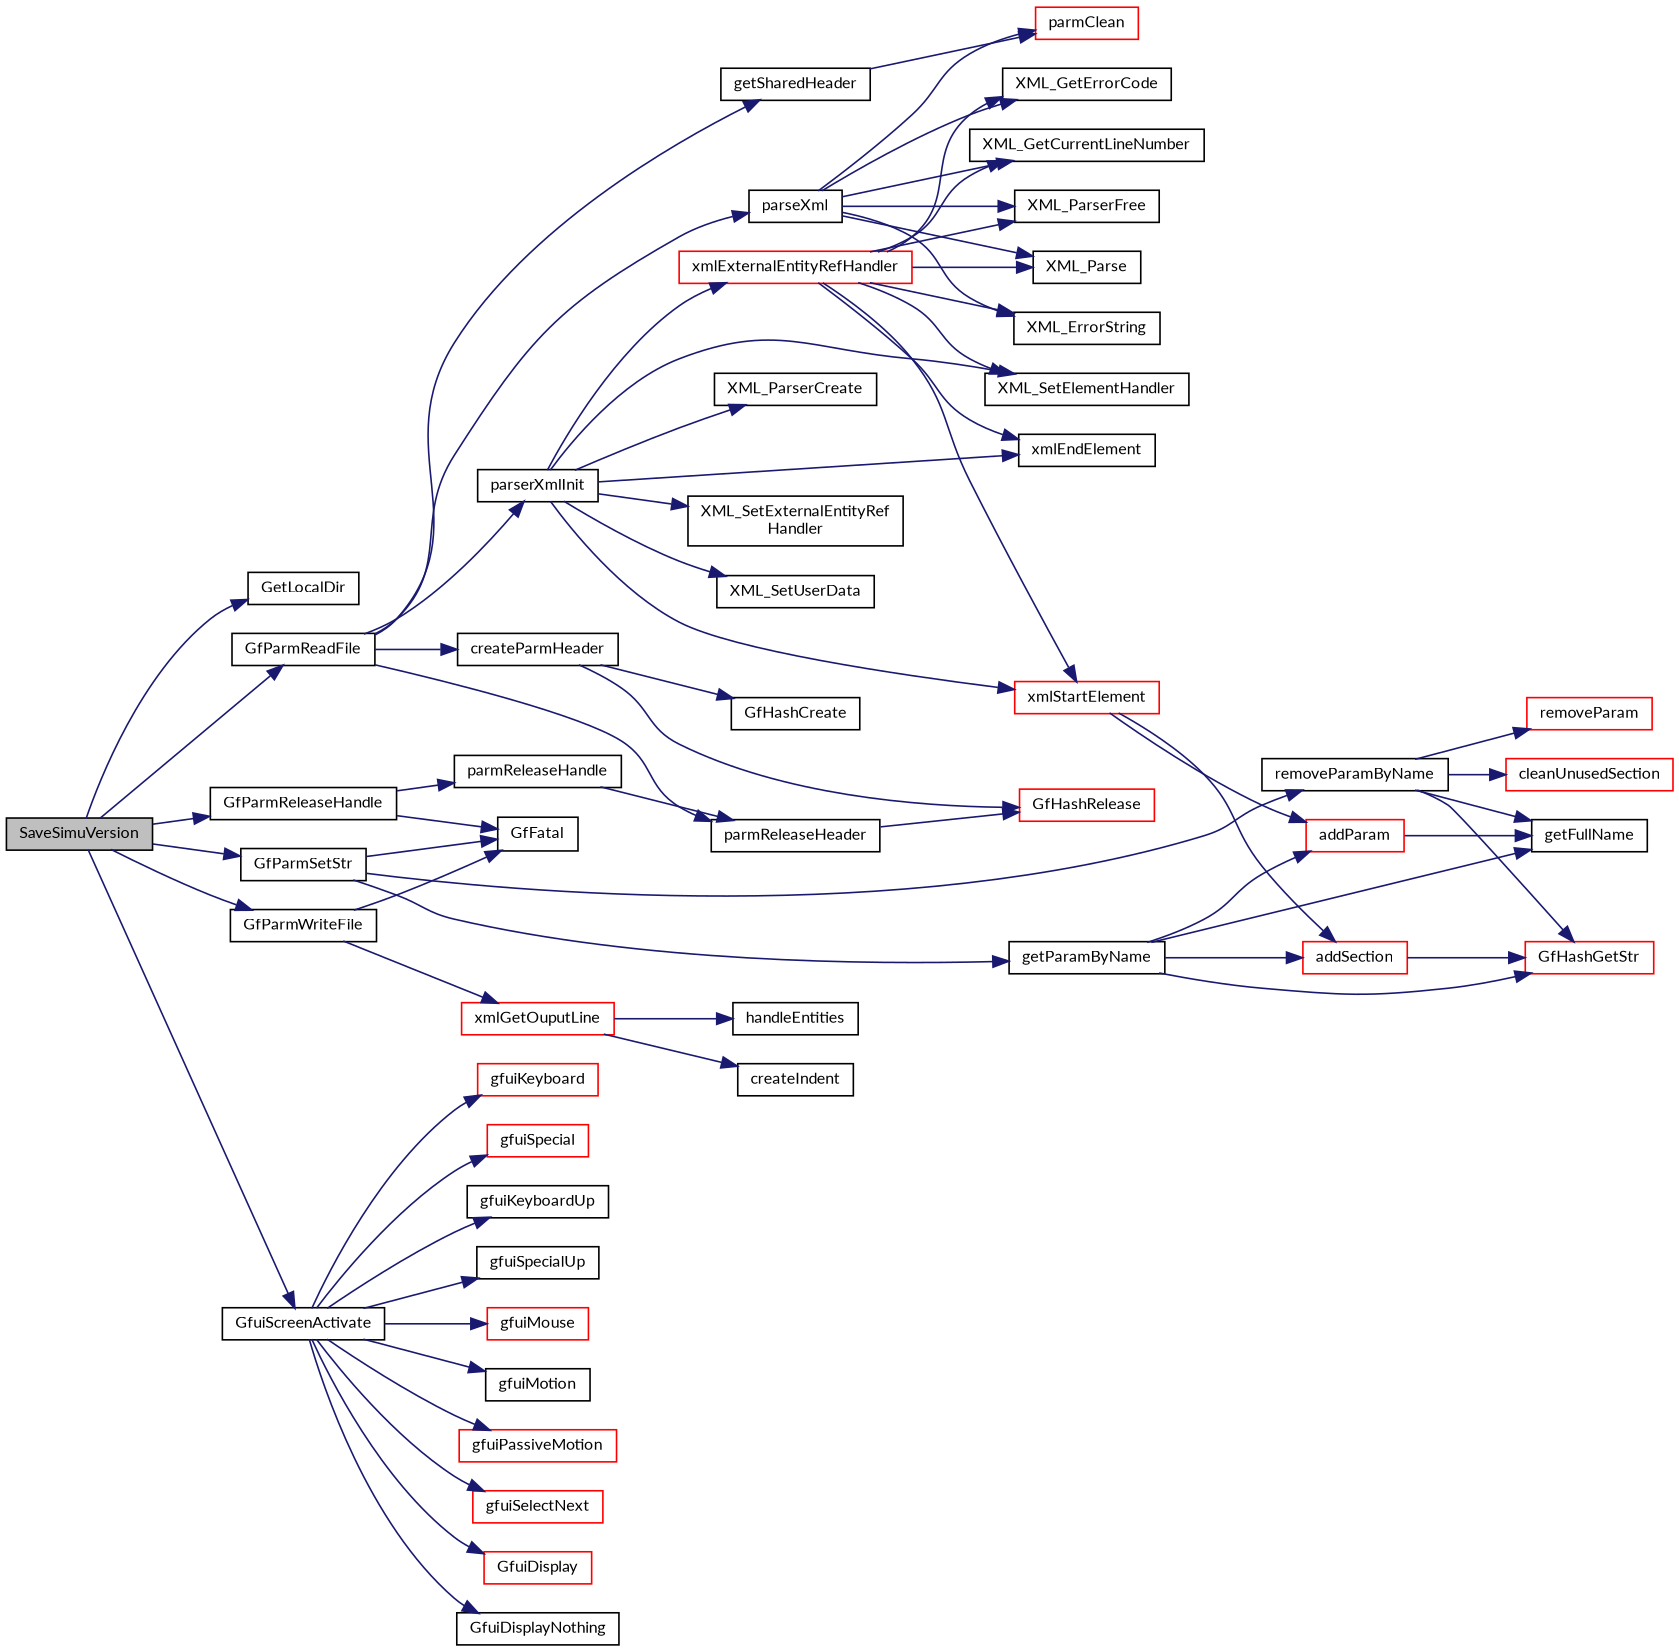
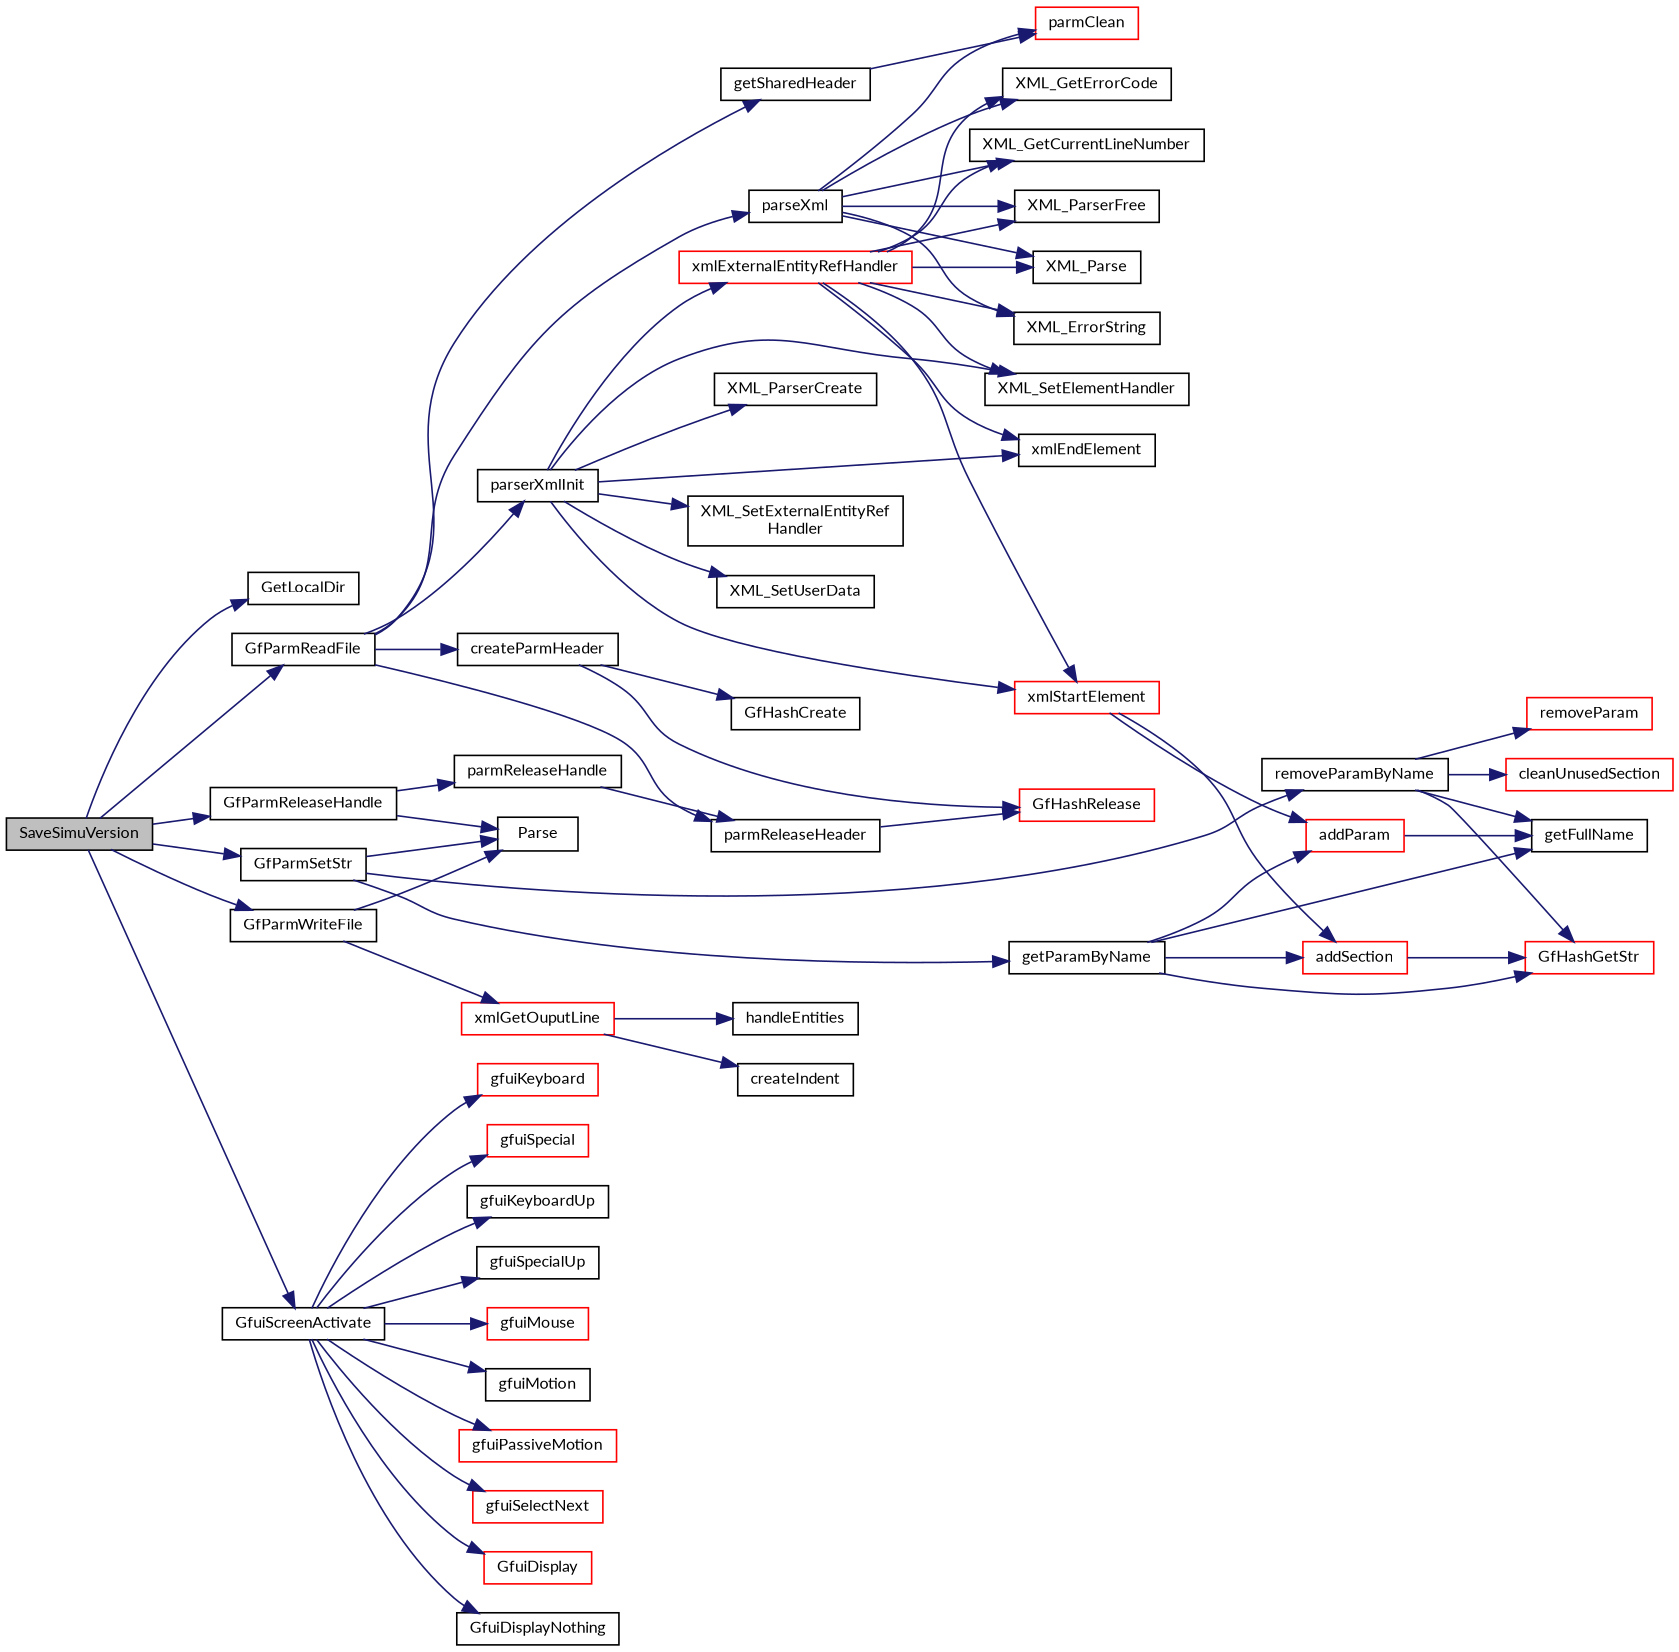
  digraph {
    fontname=Lato
    rankdir=LR
    node [color=black fillcolor=white fontname=Lato fontsize=10 shape=record style=filled]
    edge [color=midnightblue fontname=Lato fontsize=10 labelfontname=Helvetica labelfontsize=10 style=solid]
    n1 [fillcolor=grey75 fontcolor=black height=0.2 label=SaveSimuVersion width=0.4]
    n2 [height=0.2 label=GetLocalDir width=0.4]
    n3 [height=0.2 label=GfParmReadFile width=0.4]
    n4 [height=0.2 label=GfParmSetStr width=0.4]
    n5 [height=0.2 label=GfParmWriteFile width=0.4]
    n6 [height=0.2 label=GfParmReleaseHandle width=0.4]
    n7 [height=0.2 label=GfuiScreenActivate width=0.4]
    n8 [height=0.2 label=getSharedHeader width=0.4]
    n9 [height=0.2 label=createParmHeader width=0.4]
    n10 [height=0.2 label=parserXmlInit width=0.4]
    n11 [height=0.2 label=parseXml width=0.4]
    n12 [height=0.2 label=parmReleaseHeader width=0.4]
-   n13 [height=0.2 label=GfFatal width=0.4]
+   n13 [height=0.2 label=Parse width=0.4]
    n14 [height=0.2 label=removeParamByName width=0.4]
    n15 [height=0.2 label=getParamByName width=0.4]
    n16 [color=red height=0.2 label=xmlGetOuputLine width=0.4]
    n17 [height=0.2 label=parmReleaseHandle width=0.4]
    n18 [color=red height=0.2 label=gfuiKeyboard width=0.4]
    n19 [color=red height=0.2 label=gfuiSpecial width=0.4]
    n20 [height=0.2 label=gfuiKeyboardUp width=0.4]
    n21 [height=0.2 label=gfuiSpecialUp width=0.4]
    n22 [color=red height=0.2 label=gfuiMouse width=0.4]
    n23 [height=0.2 label=gfuiMotion width=0.4]
    n24 [color=red height=0.2 label=gfuiPassiveMotion width=0.4]
    n25 [color=red height=0.2 label=gfuiSelectNext width=0.4]
    n26 [color=red height=0.2 label=GfuiDisplay width=0.4]
    n27 [height=0.2 label=GfuiDisplayNothing width=0.4]
    n28 [color=red height=0.2 label=parmClean width=0.4]
    n29 [height=0.2 label=GfHashCreate width=0.4]
    n30 [color=red height=0.2 label=GfHashRelease width=0.4]
    n31 [height=0.2 label=XML_ParserCreate width=0.4]
    n32 [height=0.2 label=XML_SetElementHandler width=0.4]
    n33 [color=red height=0.2 label=xmlStartElement width=0.4]
    n34 [height=0.2 label=xmlEndElement width=0.4]
    n35 [height=0.2 label="XML_SetExternalEntityRef\lHandler" width=0.4]
    n36 [color=red height=0.2 label=xmlExternalEntityRefHandler width=0.4]
    n37 [height=0.2 label=XML_SetUserData width=0.4]
    n38 [height=0.2 label=XML_Parse width=0.4]
    n39 [height=0.2 label=XML_ErrorString width=0.4]
    n40 [height=0.2 label=XML_GetErrorCode width=0.4]
    n41 [height=0.2 label=XML_GetCurrentLineNumber width=0.4]
    n42 [height=0.2 label=XML_ParserFree width=0.4]
    n43 [color=red height=0.2 label=addSection width=0.4]
    n44 [color=red height=0.2 label=addParam width=0.4]
    n45 [color=red height=0.2 label=GfHashGetStr width=0.4]
    n46 [height=0.2 label=getFullName width=0.4]
    n47 [color=red height=0.2 label=removeParam width=0.4]
    n48 [color=red height=0.2 label=cleanUnusedSection width=0.4]
    n49 [height=0.2 label=createIndent width=0.4]
    n50 [height=0.2 label=handleEntities width=0.4]
    n1 -> n2
    n1 -> n3
    n1 -> n4
    n1 -> n5
    n1 -> n6
    n1 -> n7
    n3 -> n8
    n3 -> n9
    n3 -> n10
    n3 -> n11
    n3 -> n12
    n4 -> n13
    n4 -> n14
    n4 -> n15
    n5 -> n13
    n5 -> n16
    n6 -> n13
    n6 -> n17
    n7 -> n18
    n7 -> n19
    n7 -> n20
    n7 -> n21
    n7 -> n22
    n7 -> n23
    n7 -> n24
    n7 -> n25
    n7 -> n26
    n7 -> n27
    n8 -> n28
    n9 -> n29
    n9 -> n30
    n10 -> n31
    n10 -> n32
    n10 -> n33
    n10 -> n34
    n10 -> n35
    n10 -> n36
    n10 -> n37
    n11 -> n28
    n11 -> n38
    n11 -> n39
    n11 -> n40
    n11 -> n41
    n11 -> n42
    n12 -> n30
    n14 -> n45
    n14 -> n46
    n14 -> n47
    n14 -> n48
    n15 -> n43
    n15 -> n44
    n15 -> n45
    n15 -> n46
    n16 -> n49
    n16 -> n50
    n17 -> n12
    n33 -> n43
    n33 -> n44
    n36 -> n32
    n36 -> n33
    n36 -> n34
    n36 -> n38
    n36 -> n39
    n36 -> n40
    n36 -> n41
    n36 -> n42
    n43 -> n45
    n44 -> n46
  }
